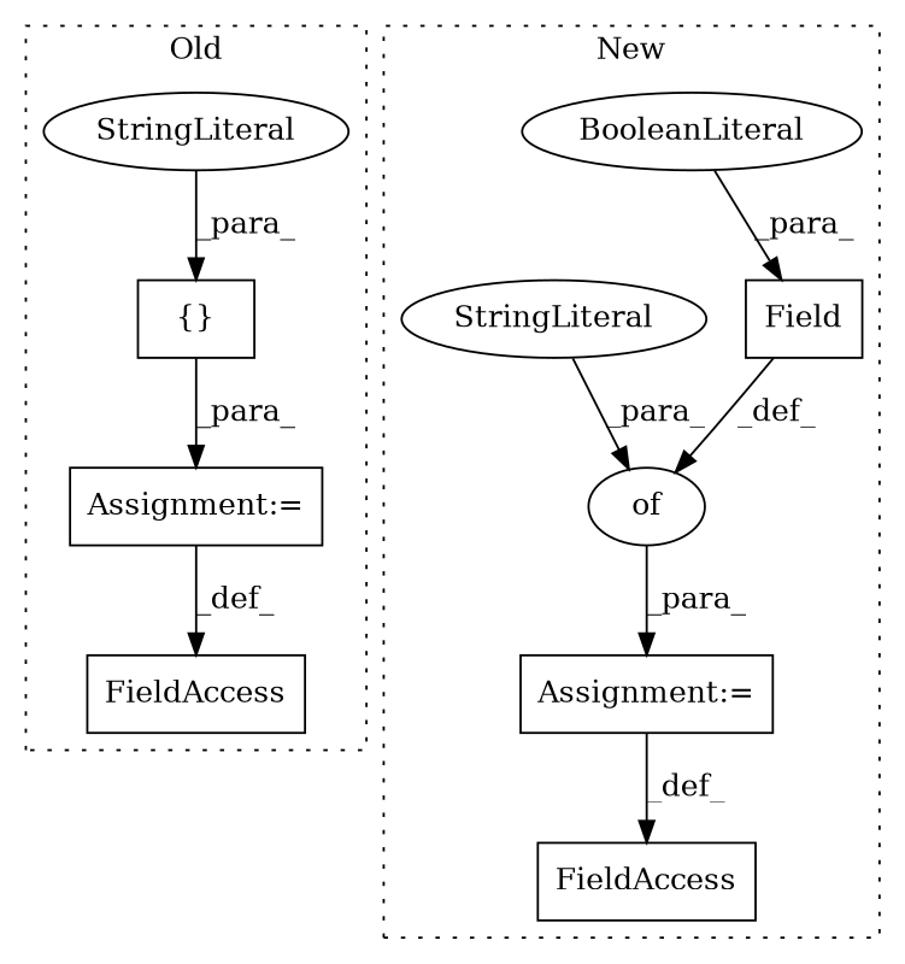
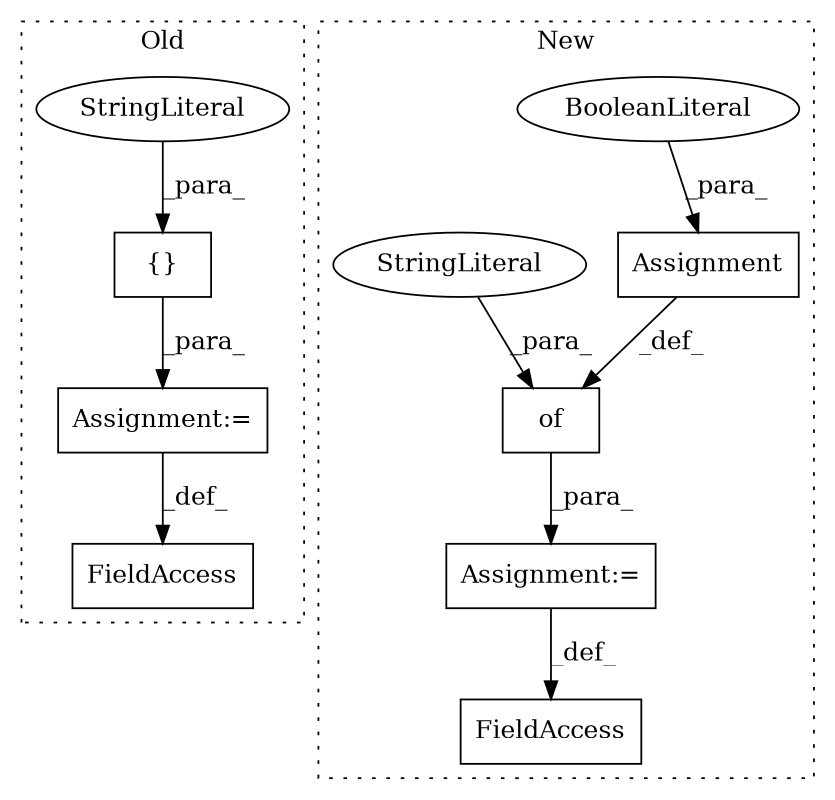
  digraph {
    node [a=45 l=1 shape=box]
    n1 [a=4 l="1,1" label="{}" s="1439,1538"]
    n2 [l=11 label=StringLiteral s=1507 shape=ellipse]
    n3 [a=22 l=9 label=FieldAccess s=1417]
    n4 [a=7 label="Assignment:=" s=1426]
-   n5 [a=32 l="6,1" label=Field s="1647,1667"]
+   n5 [a=32 l="6,1" label=Assignment s="1647,1667"]
    n6 [a=22 l=10 label=FieldAccess s=1469]
-   n7 [a=32 l="3,1" label=of s="1484,1744" shape=ellipse]
+   n7 [a=32 l="3,1" label=of s="1484,1744"]
    n8 [a=9 l=4 label=BooleanLiteral s=1653 shape=ellipse]
    n9 [a=7 label="Assignment:=" s=1479]
    n10 [l=14 label=StringLiteral s=1524 shape=ellipse]
    subgraph cluster_1 {
      label=Old
      style=dotted
      n1
      n2
      n3
      n4
    }
    subgraph cluster_2 {
      label=New
      style=dotted
      n5
      n6
      n7
      n8
      n9
      n10
    }
    n1 -> n4 [label=_para_]
    n2 -> n1 [label=_para_]
    n4 -> n3 [label=_def_]
    n5 -> n7 [label=_def_]
    n7 -> n9 [label=_para_]
    n8 -> n5 [label=_para_]
    n9 -> n6 [label=_def_]
    n10 -> n7 [label=_para_]
  }
